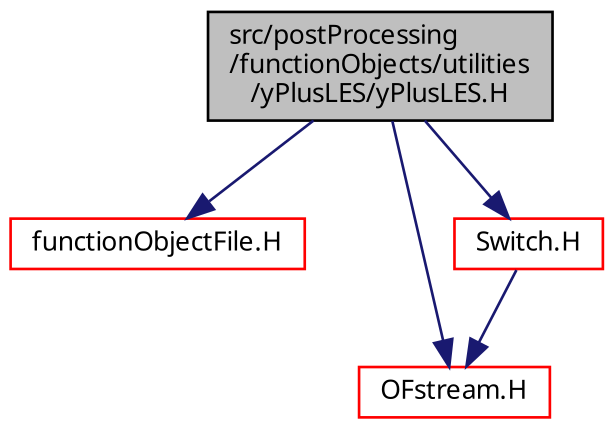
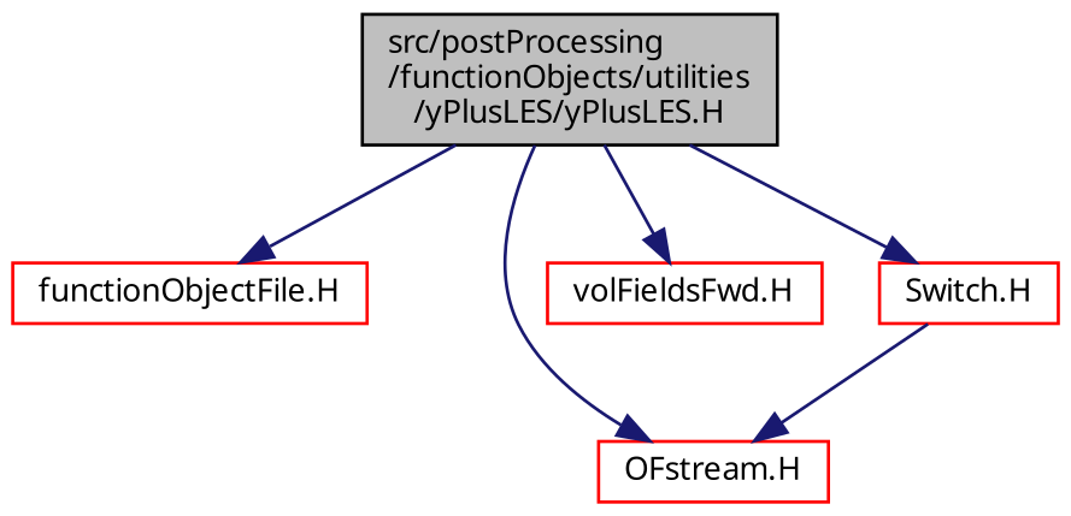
  digraph {
    fontname="Noto Sans"
    node [color=red fontname="Noto Sans" fontsize=10 shape=record]
    edge [color=midnightblue fontname="Noto Sans" fontsize=10 labelfontname=FreeSans labelfontsize=10 style=solid]
    n1 [color=black fillcolor=grey75 fontcolor=black height=0.2 label="src/postProcessing\l/functionObjects/utilities\l/yPlusLES/yPlusLES.H" style=filled width=0.4]
    n2 [height=0.2 label="functionObjectFile.H" width=0.4]
    n3 [height=0.2 label="OFstream.H" width=0.4]
+   n4 [height=0.2 label="volFieldsFwd.H" width=0.4]
    n5 [height=0.2 label="Switch.H" width=0.4]
    n1 -> n2
    n1 -> n3
+   n1 -> n4
    n1 -> n5
    n5 -> n3
  }
